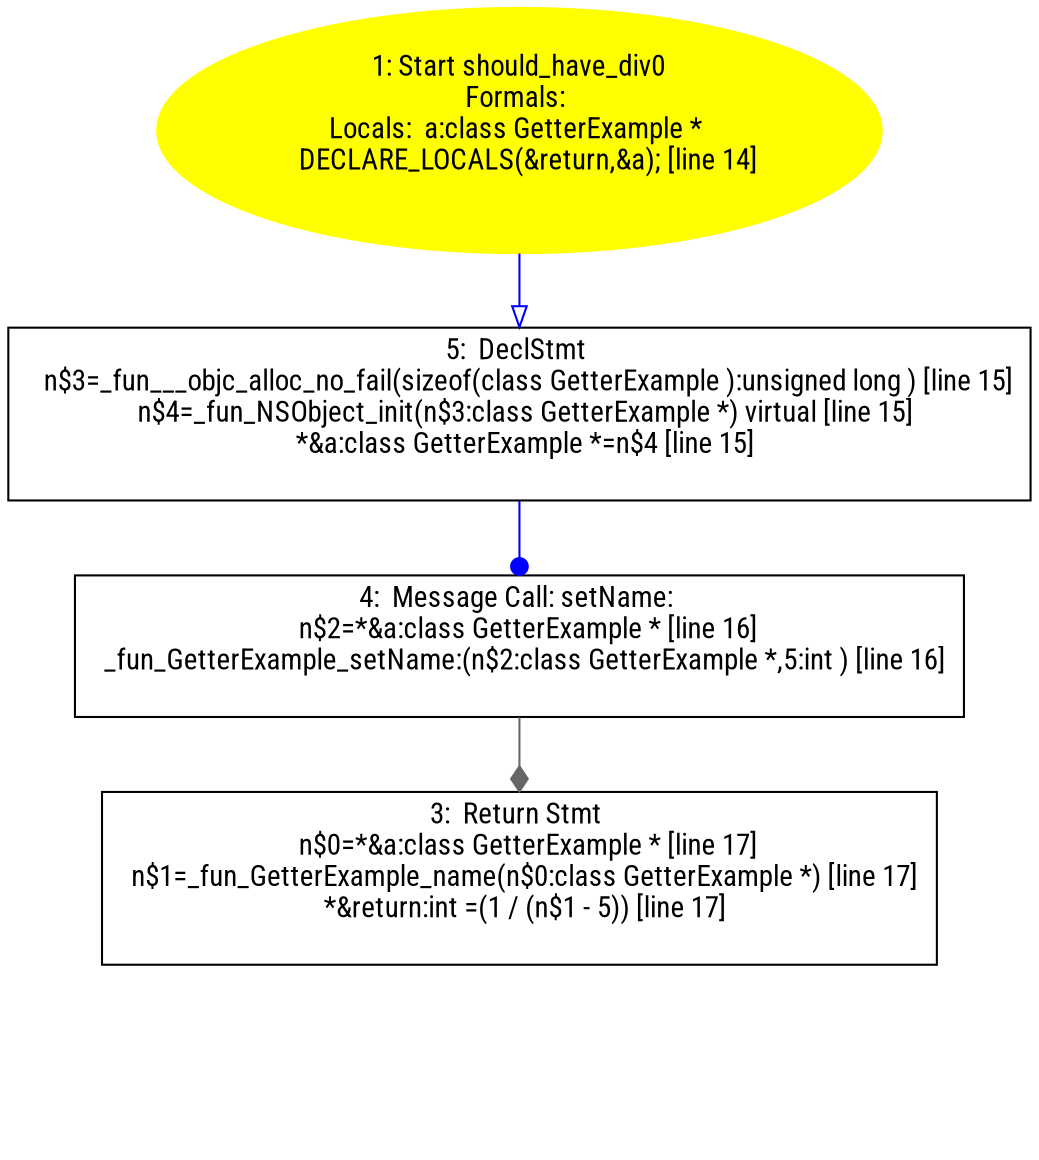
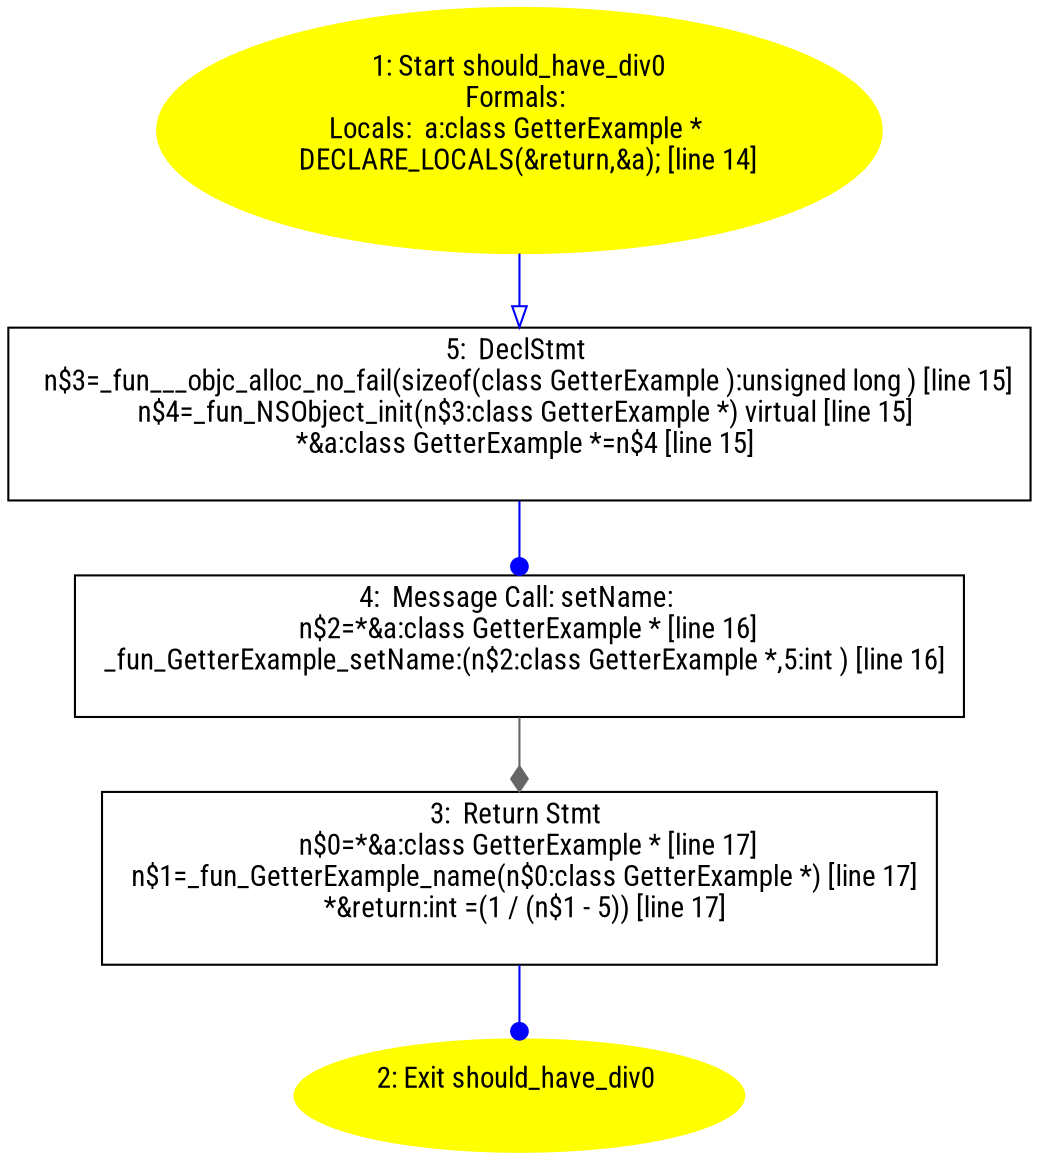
  digraph {
    fontname="Roboto Condensed"
    node [shape=box fontname="Roboto Condensed"]
    edge [color=blue arrowhead=dot fontname="Roboto Condensed"]
    n1 [label="5:  DeclStmt \n   n$3=_fun___objc_alloc_no_fail(sizeof(class GetterExample ):unsigned long ) [line 15]\n  n$4=_fun_NSObject_init(n$3:class GetterExample *) virtual [line 15]\n  *&a:class GetterExample *=n$4 [line 15]\n "]
    n2 [label="4:  Message Call: setName: \n   n$2=*&a:class GetterExample * [line 16]\n  _fun_GetterExample_setName:(n$2:class GetterExample *,5:int ) [line 16]\n "]
    n3 [label="3:  Return Stmt \n   n$0=*&a:class GetterExample * [line 17]\n  n$1=_fun_GetterExample_name(n$0:class GetterExample *) [line 17]\n  *&return:int =(1 / (n$1 - 5)) [line 17]\n "]
+   n4 [color=yellow label="2: Exit should_have_div0 \n  " style=filled shape=""]
    n5 [color=yellow label="1: Start should_have_div0\nFormals: \nLocals:  a:class GetterExample * \n   DECLARE_LOCALS(&return,&a); [line 14]\n " style=filled shape=""]
    n1 -> n2
    n2 -> n3 [color=gray40 arrowhead=diamond]
+   n3 -> n4
    n5 -> n1 [arrowhead=onormal]
  }
